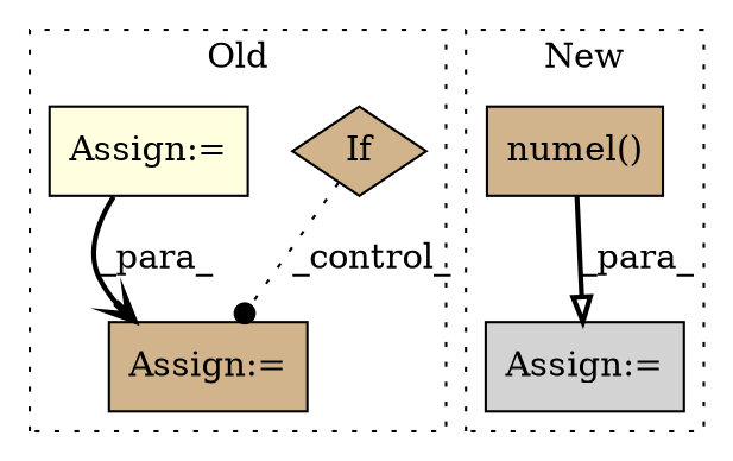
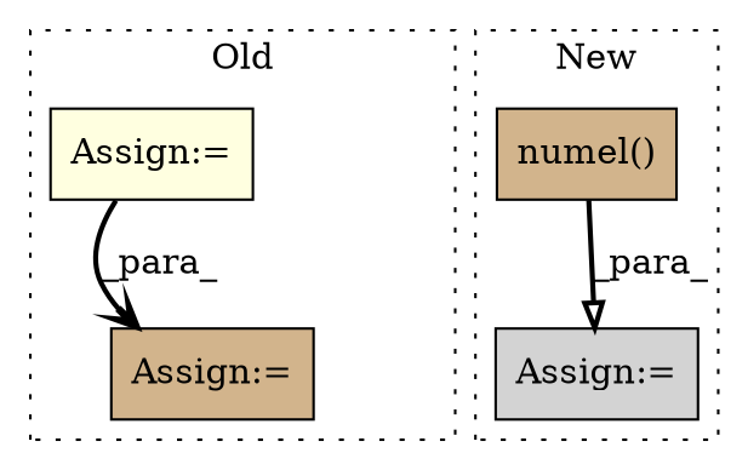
  digraph {
    node [a=68 l=3 shape=box style=filled fillcolor=tan]
    edge [style=bold]
-   n1 [a=96 label=If s=1601 shape=diamond]
    n2 [label="Assign:=" s=1634]
    n3 [label="Assign:=" s=1458 fillcolor=lightyellow]
    n4 [a=75 l=9 label="numel()" s=1104]
    n5 [l=4 label="Assign:=" s=1100 fillcolor=lightgrey]
    subgraph cluster_1 {
      label=Old
      style=dotted
-     n1
      n2
      n3
    }
    subgraph cluster_2 {
      label=New
      style=dotted
      n4
      n5
    }
-   n1 -> n2 [label=_control_ style=dotted arrowhead=dot]
    n3 -> n2 [label=_para_ arrowhead=vee]
    n4 -> n5 [label=_para_ arrowhead=onormal]
  }
